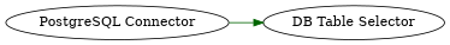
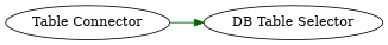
  digraph {
    rankdir=LR
    n1 [label="DB Table Selector"]
-   n2 [label="PostgreSQL Connector"]
+   n2 [label="Table Connector"]
    n2 -> n1 [color=darkgreen arrowhead=normal]
  }
